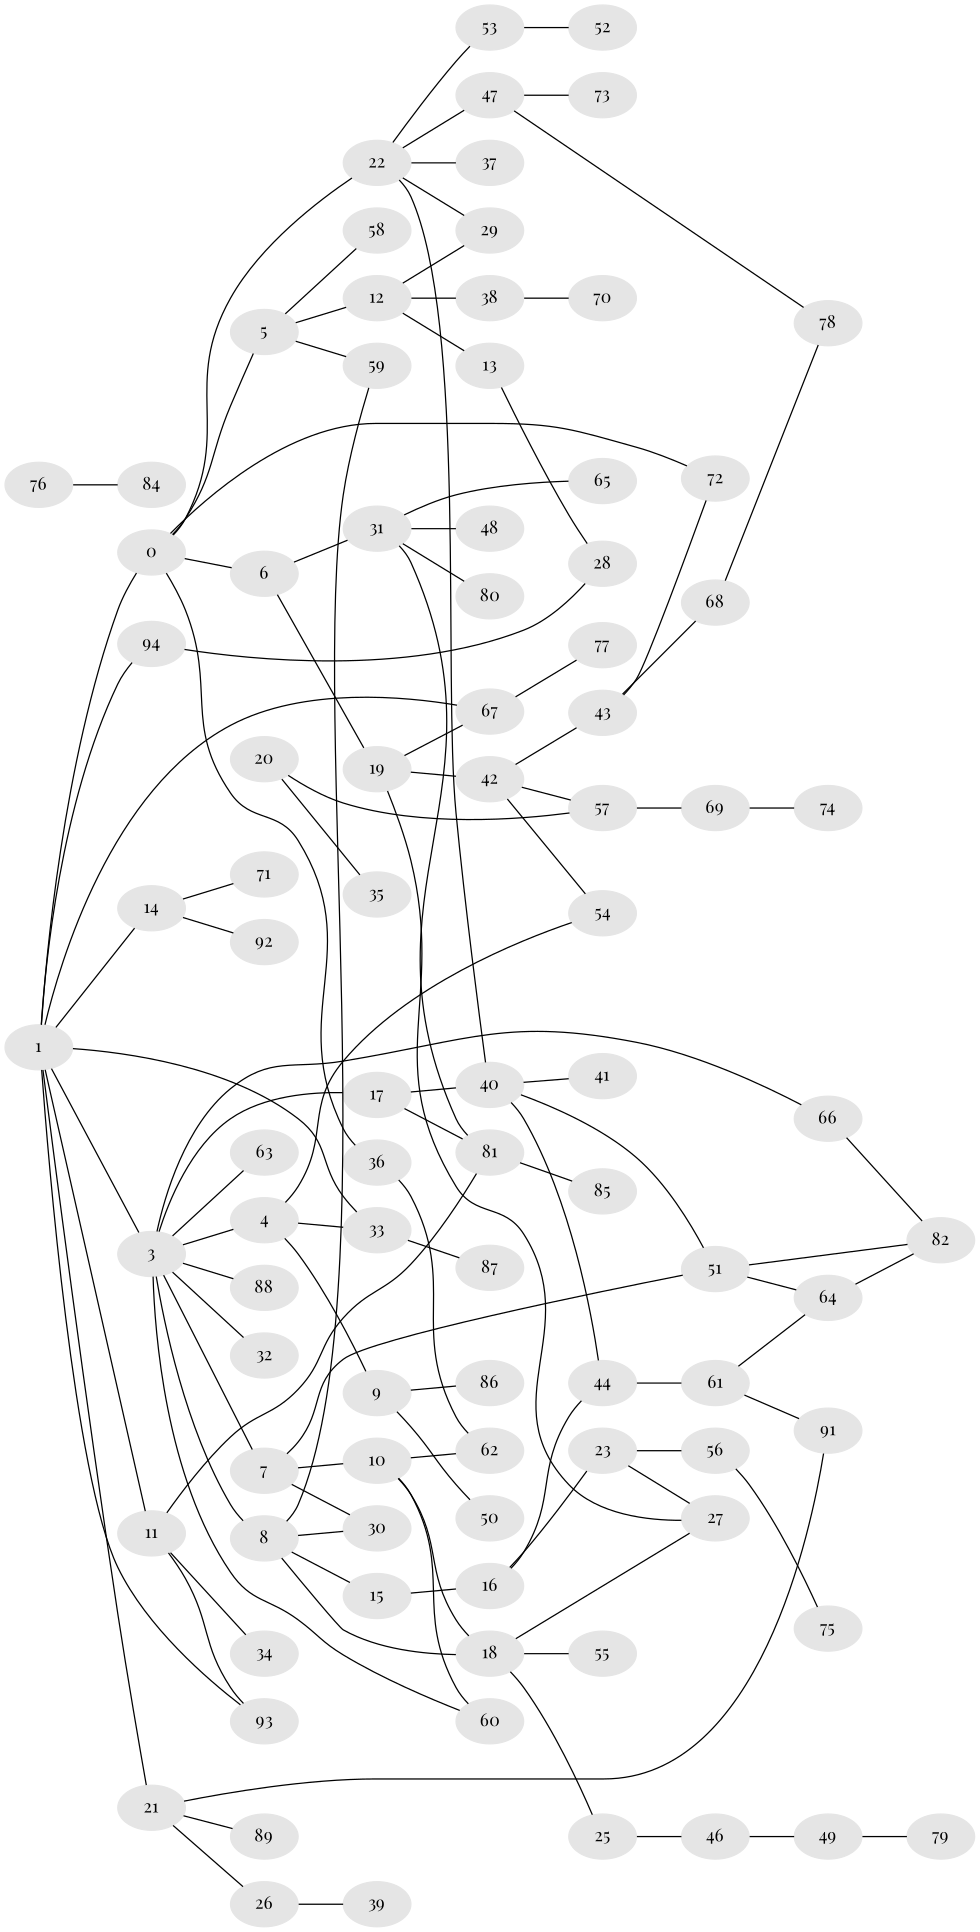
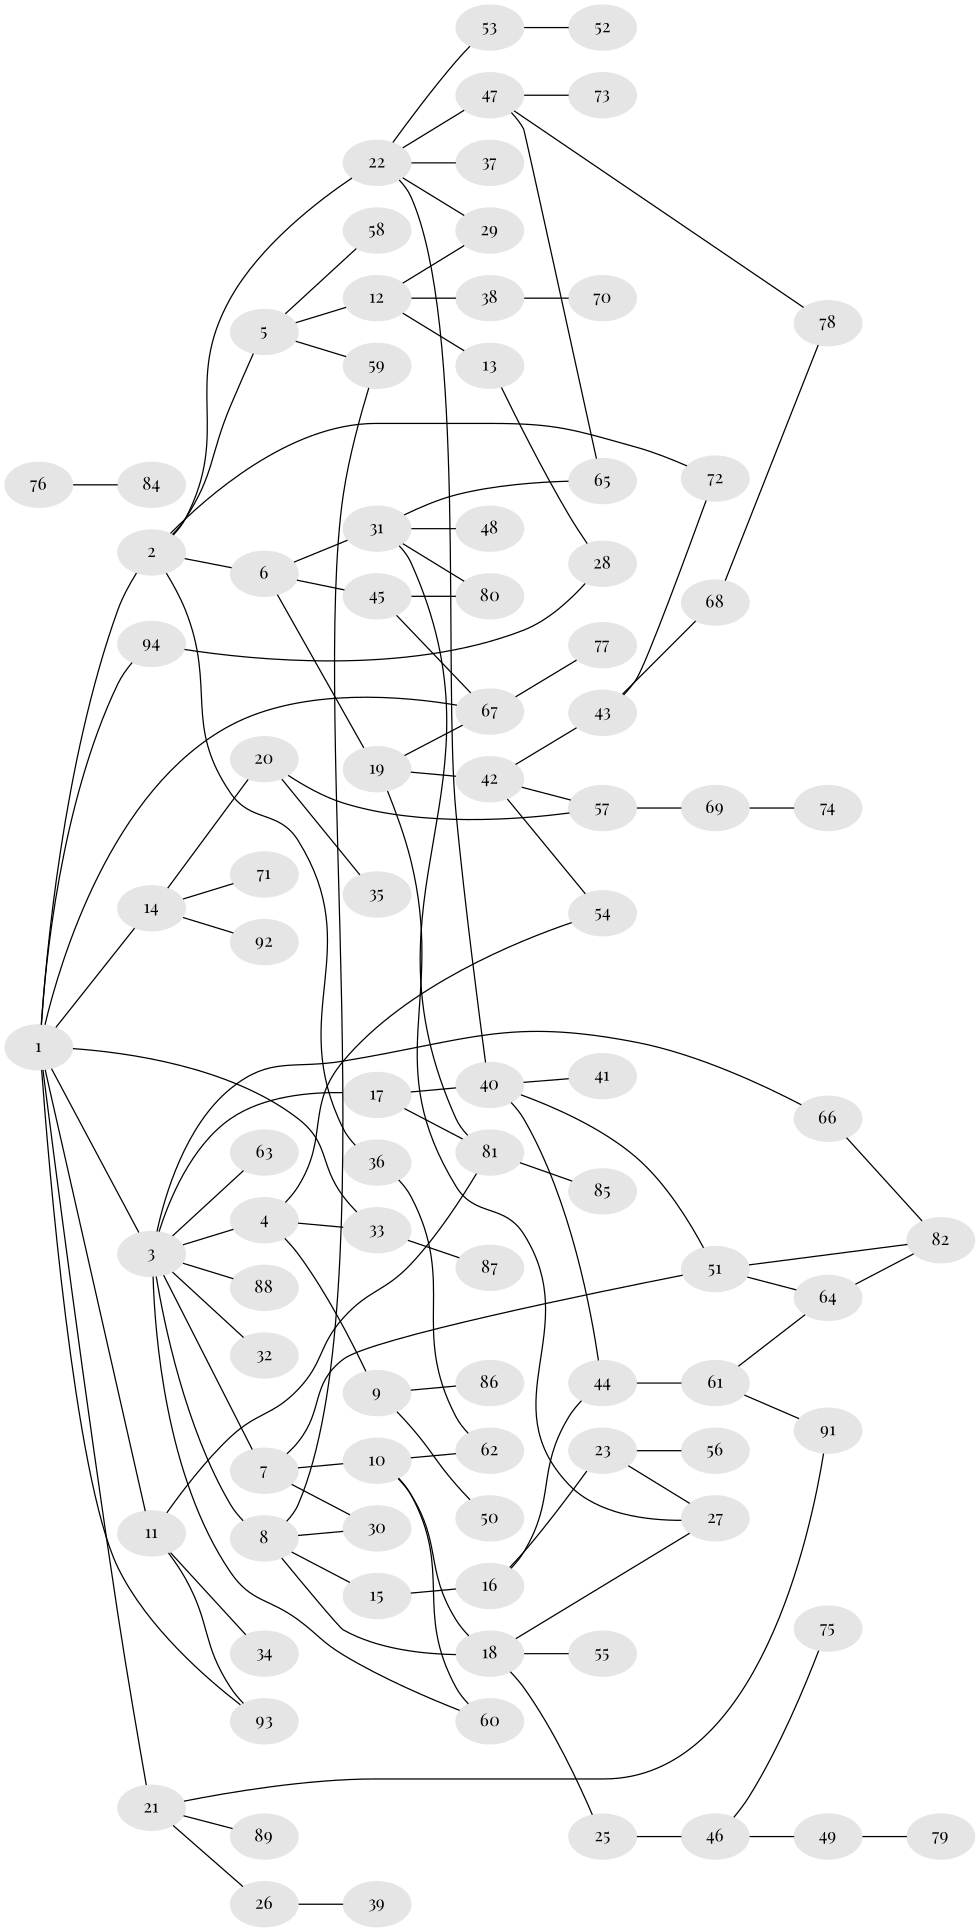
  graph {
    fontname="Playfair Display"
    rankdir=LR
    node [color=gray90 fontname="Playfair Display" style=filled]
    edge [fontname="Playfair Display"]
    1
-   2 [label=0]
+   2
    3
    11
    14
    21
    n7 [label=94]
    33
    67
    93
    5
    6
    22
    36
    72
    4
    7
    8
    17
    32
    60
    63
    66
    88
    34
    81
    20
    71
    92
    26
    89
    91
    28
    87
    77
    12
    58
    59
    19
    31
+   45
    29
    40
    37
    47
    53
    62
    9
    54
    10
    30
    51
    15
    18
    82
    50
    86
    13
    38
    27
    42
    48
    65
    80
    64
    16
    25
    55
    85
    70
    35
    57
    23
    44
    56
    61
    41
    46
    43
    69
    39
    73
    78
    52
    75
    49
    68
    79
    76
    84
    74
    1 -- 2
    1 -- 3
    1 -- 11
    1 -- 14
    1 -- 21
    1 -- n7
    1 -- 33
    1 -- 67
    1 -- 93
    2 -- 5
    2 -- 6
    2 -- 22
    2 -- 36
    2 -- 72
    3 -- 4
    3 -- 7
    3 -- 8
    3 -- 17
    3 -- 32
    3 -- 60
    3 -- 63
    3 -- 66
    3 -- 88
    11 -- 93
    11 -- 34
    11 -- 81
+   14 -- 20
    14 -- 71
    14 -- 92
    21 -- 26
    21 -- 89
    21 -- 91
    n7 -- 28
    33 -- 87
    67 -- 77
    5 -- 12
    5 -- 58
    5 -- 59
    6 -- 19
    6 -- 31
+   6 -- 45
    22 -- 29
    22 -- 40
    22 -- 37
    22 -- 47
    22 -- 53
    36 -- 62
    4 -- 33
    4 -- 9
    4 -- 54
    7 -- 10
    7 -- 30
    7 -- 51
    8 -- 59
    8 -- 30
    8 -- 15
    8 -- 18
    17 -- 81
    17 -- 40
    66 -- 82
    81 -- 85
    20 -- 35
    20 -- 57
    26 -- 39
    12 -- 29
    12 -- 13
    12 -- 38
    19 -- 67
    19 -- 27
    19 -- 42
    31 -- 81
    31 -- 48
    31 -- 65
    31 -- 80
+   45 -- 67
+   45 -- 80
    40 -- 51
    40 -- 44
    40 -- 41
+   47 -- 65
    47 -- 73
    47 -- 78
    53 -- 52
    9 -- 50
    9 -- 86
    10 -- 60
    10 -- 62
    10 -- 18
    51 -- 82
    51 -- 64
    15 -- 16
    18 -- 27
    18 -- 25
    18 -- 55
    13 -- 28
    38 -- 70
    42 -- 54
    42 -- 57
    42 -- 43
    64 -- 82
    16 -- 23
    16 -- 44
    25 -- 46
    57 -- 69
    23 -- 27
    23 -- 56
    44 -- 61
-   56 -- 75
+   46 -- 75
    61 -- 91
    61 -- 64
    46 -- 49
    43 -- 72
    43 -- 68
    69 -- 74
    49 -- 79
    68 -- 78
    76 -- 84
  }
